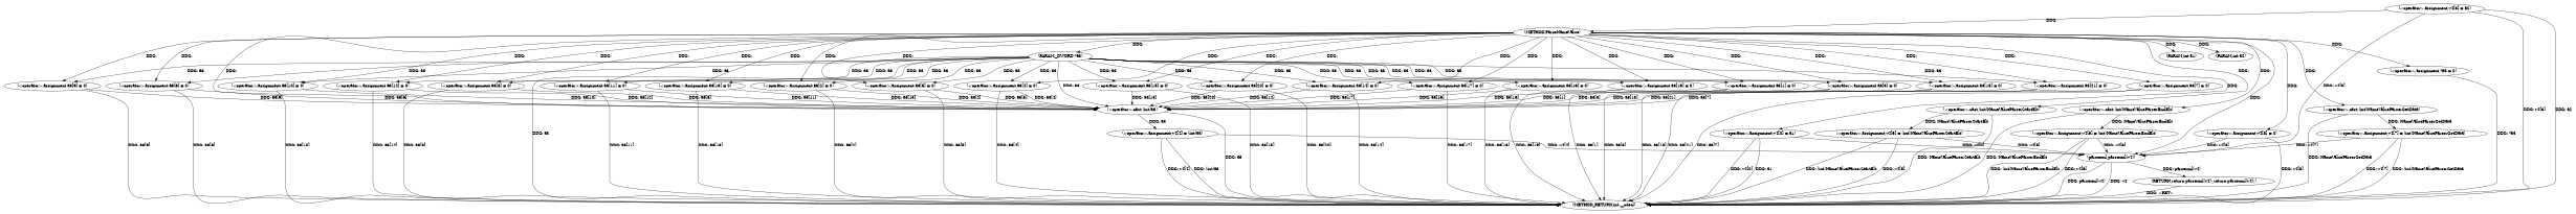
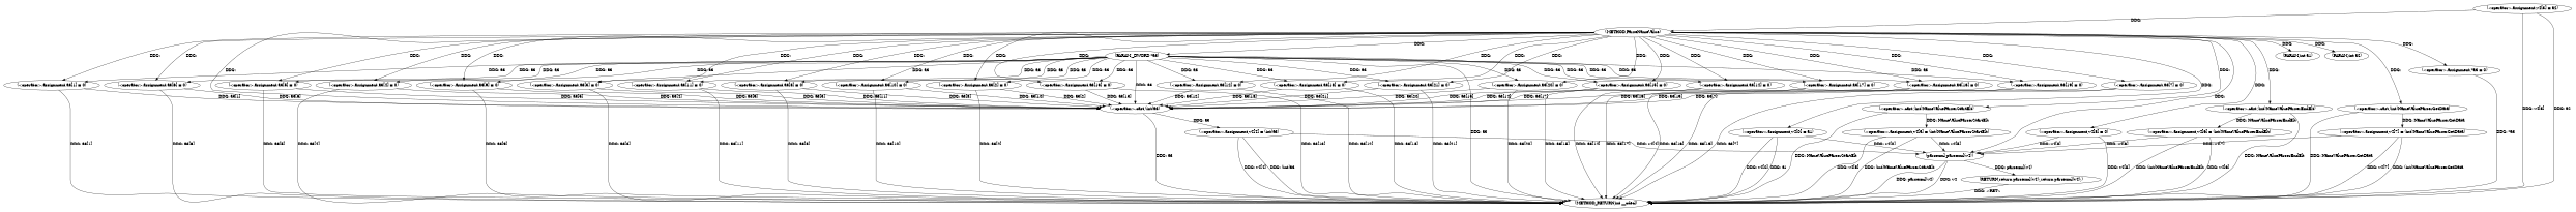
  digraph {
    n1 [label="(METHOD,ParseNameValue)"]
    n2 [label="(PARAM,int a1)"]
    n3 [label="(PARAM,int a2)"]
    n4 [label="(PARAM,_DWORD *a3)"]
    n5 [label="(<operator>.assignment,a3[1] = 0)"]
    n6 [label="(<operator>.assignment,*a3 = 0)"]
    n7 [label="(<operator>.assignment,a3[3] = 0)"]
    n8 [label="(<operator>.assignment,a3[2] = 0)"]
    n9 [label="(<operator>.assignment,a3[5] = 0)"]
    n10 [label="(<operator>.assignment,a3[4] = 0)"]
    n11 [label="(<operator>.assignment,a3[7] = 0)"]
    n12 [label="(<operator>.assignment,a3[6] = 0)"]
    n13 [label="(<operator>.assignment,a3[9] = 0)"]
    n14 [label="(<operator>.assignment,a3[8] = 0)"]
    n15 [label="(<operator>.assignment,a3[11] = 0)"]
    n16 [label="(<operator>.assignment,a3[10] = 0)"]
    n17 [label="(<operator>.assignment,a3[13] = 0)"]
    n18 [label="(<operator>.assignment,a3[12] = 0)"]
    n19 [label="(<operator>.assignment,a3[15] = 0)"]
    n20 [label="(<operator>.assignment,a3[14] = 0)"]
    n21 [label="(<operator>.assignment,a3[17] = 0)"]
    n22 [label="(<operator>.assignment,a3[16] = 0)"]
    n23 [label="(<operator>.assignment,a3[19] = 0)"]
    n24 [label="(<operator>.assignment,a3[18] = 0)"]
    n25 [label="(<operator>.assignment,a3[21] = 0)"]
    n26 [label="(<operator>.assignment,a3[20] = 0)"]
    n27 [label="(<operator>.assignment,v4[0] = a1)"]
    n28 [label="(<operator>.cast,(int)a3)"]
    n29 [label="(<operator>.cast,(int)NameValueParserStartElt)"]
    n30 [label="(<operator>.cast,(int)NameValueParserEndElt)"]
    n31 [label="(<operator>.cast,(int)NameValueParserGetData)"]
    n32 [label="(<operator>.assignment,v4[8] = 0)"]
    n33 [label="(parsexml,parsexml(v4))"]
    n34 [label="(METHOD_RETURN,int __cdecl)"]
    n35 [label="(<operator>.assignment,v4[3] = a2)"]
    n36 [label="(<operator>.assignment,v4[4] = (int)a3)"]
    n37 [label="(<operator>.assignment,v4[5] = (int)NameValueParserStartElt)"]
    n38 [label="(<operator>.assignment,v4[6] = (int)NameValueParserEndElt)"]
    n39 [label="(<operator>.assignment,v4[7] = (int)NameValueParserGetData)"]
    n40 [label="(RETURN,return parsexml(v4);,return parsexml(v4);)"]
    n1 -> n2 [label="DDG: "]
    n1 -> n3 [label="DDG: "]
    n1 -> n4 [label="DDG: "]
    n1 -> n5 [label="DDG: "]
    n1 -> n6 [label="DDG: "]
    n1 -> n7 [label="DDG: "]
    n1 -> n8 [label="DDG: "]
    n1 -> n9 [label="DDG: "]
    n1 -> n10 [label="DDG: "]
    n1 -> n11 [label="DDG: "]
    n1 -> n12 [label="DDG: "]
    n1 -> n13 [label="DDG: "]
    n1 -> n14 [label="DDG: "]
    n1 -> n15 [label="DDG: "]
    n1 -> n16 [label="DDG: "]
    n1 -> n17 [label="DDG: "]
    n1 -> n18 [label="DDG: "]
    n1 -> n19 [label="DDG: "]
    n1 -> n20 [label="DDG: "]
    n1 -> n21 [label="DDG: "]
    n1 -> n22 [label="DDG: "]
    n1 -> n23 [label="DDG: "]
    n1 -> n24 [label="DDG: "]
    n1 -> n25 [label="DDG: "]
    n1 -> n26 [label="DDG: "]
    n1 -> n27 [label="DDG: "]
    n1 -> n28 [label="DDG: "]
    n1 -> n29 [label="DDG: "]
    n1 -> n30 [label="DDG: "]
    n1 -> n31 [label="DDG: "]
    n1 -> n32 [label="DDG: "]
    n1 -> n33 [label="DDG: "]
    n4 -> n5 [label="DDG: a3"]
    n4 -> n7 [label="DDG: a3"]
    n4 -> n8 [label="DDG: a3"]
    n4 -> n9 [label="DDG: a3"]
    n4 -> n10 [label="DDG: a3"]
    n4 -> n12 [label="DDG: a3"]
    n4 -> n13 [label="DDG: a3"]
    n4 -> n14 [label="DDG: a3"]
    n4 -> n15 [label="DDG: a3"]
    n4 -> n16 [label="DDG: a3"]
    n4 -> n17 [label="DDG: a3"]
    n4 -> n18 [label="DDG: a3"]
    n4 -> n19 [label="DDG: a3"]
    n4 -> n20 [label="DDG: a3"]
    n4 -> n21 [label="DDG: a3"]
    n4 -> n22 [label="DDG: a3"]
    n4 -> n23 [label="DDG: a3"]
    n4 -> n24 [label="DDG: a3"]
    n4 -> n25 [label="DDG: a3"]
    n4 -> n26 [label="DDG: a3"]
    n4 -> n28 [label="DDG: a3"]
    n4 -> n34 [label="DDG: a3"]
    n5 -> n28 [label="DDG: a3[1]"]
    n5 -> n34 [label="DDG: a3[1]"]
    n6 -> n34 [label="DDG: *a3"]
    n7 -> n28 [label="DDG: a3[3]"]
    n7 -> n34 [label="DDG: a3[3]"]
    n8 -> n28 [label="DDG: a3[2]"]
    n8 -> n34 [label="DDG: a3[2]"]
    n9 -> n28 [label="DDG: a3[5]"]
    n9 -> n34 [label="DDG: a3[5]"]
    n10 -> n28 [label="DDG: a3[4]"]
    n10 -> n34 [label="DDG: a3[4]"]
    n11 -> n28 [label="DDG: a3[7]"]
    n11 -> n34 [label="DDG: a3[7]"]
    n12 -> n28 [label="DDG: a3[6]"]
    n12 -> n34 [label="DDG: a3[6]"]
    n13 -> n28 [label="DDG: a3[9]"]
    n13 -> n34 [label="DDG: a3[9]"]
    n14 -> n28 [label="DDG: a3[8]"]
    n14 -> n34 [label="DDG: a3[8]"]
    n15 -> n28 [label="DDG: a3[11]"]
    n15 -> n34 [label="DDG: a3[11]"]
    n16 -> n28 [label="DDG: a3[10]"]
    n16 -> n34 [label="DDG: a3[10]"]
    n17 -> n28 [label="DDG: a3[13]"]
    n17 -> n34 [label="DDG: a3[13]"]
    n18 -> n28 [label="DDG: a3[12]"]
    n18 -> n34 [label="DDG: a3[12]"]
    n19 -> n28 [label="DDG: a3[15]"]
    n19 -> n34 [label="DDG: a3[15]"]
    n20 -> n28 [label="DDG: a3[14]"]
    n20 -> n34 [label="DDG: a3[14]"]
    n21 -> n28 [label="DDG: a3[17]"]
    n21 -> n34 [label="DDG: a3[17]"]
    n22 -> n28 [label="DDG: a3[16]"]
    n22 -> n34 [label="DDG: a3[16]"]
    n23 -> n28 [label="DDG: a3[19]"]
    n23 -> n34 [label="DDG: a3[19]"]
    n24 -> n28 [label="DDG: a3[18]"]
    n24 -> n34 [label="DDG: a3[18]"]
    n25 -> n28 [label="DDG: a3[21]"]
    n25 -> n34 [label="DDG: a3[21]"]
    n26 -> n28 [label="DDG: a3[20]"]
    n26 -> n34 [label="DDG: a3[20]"]
    n27 -> n33 [label="DDG: v4[0]"]
    n27 -> n34 [label="DDG: v4[0]"]
    n27 -> n34 [label="DDG: a1"]
    n28 -> n34 [label="DDG: a3"]
    n28 -> n36 [label="DDG: a3"]
    n29 -> n34 [label="DDG: NameValueParserStartElt"]
    n29 -> n37 [label="DDG: NameValueParserStartElt"]
    n30 -> n34 [label="DDG: NameValueParserEndElt"]
    n30 -> n38 [label="DDG: NameValueParserEndElt"]
    n31 -> n34 [label="DDG: NameValueParserGetData"]
    n31 -> n39 [label="DDG: NameValueParserGetData"]
    n32 -> n33 [label="DDG: v4[8]"]
    n32 -> n34 [label="DDG: v4[8]"]
    n33 -> n34 [label="DDG: parsexml(v4)"]
    n33 -> n34 [label="DDG: v4"]
    n33 -> n40 [label="DDG: parsexml(v4)"]
    n35 -> n1 [label="DDG: "]
-   n35 -> n33 [label="DDG: v4[3]"]
    n35 -> n34 [label="DDG: v4[3]"]
    n35 -> n34 [label="DDG: a2"]
    n36 -> n33 [label="DDG: v4[4]"]
    n36 -> n34 [label="DDG: (int)a3"]
    n36 -> n34 [label="DDG: v4[4]"]
    n37 -> n33 [label="DDG: v4[5]"]
    n37 -> n34 [label="DDG: (int)NameValueParserStartElt"]
    n37 -> n34 [label="DDG: v4[5]"]
    n38 -> n33 [label="DDG: v4[6]"]
    n38 -> n34 [label="DDG: v4[6]"]
    n38 -> n34 [label="DDG: (int)NameValueParserEndElt"]
    n39 -> n33 [label="DDG: v4[7]"]
    n39 -> n34 [label="DDG: v4[7]"]
    n39 -> n34 [label="DDG: (int)NameValueParserGetData"]
    n40 -> n34 [label="DDG: <RET>"]
  }
